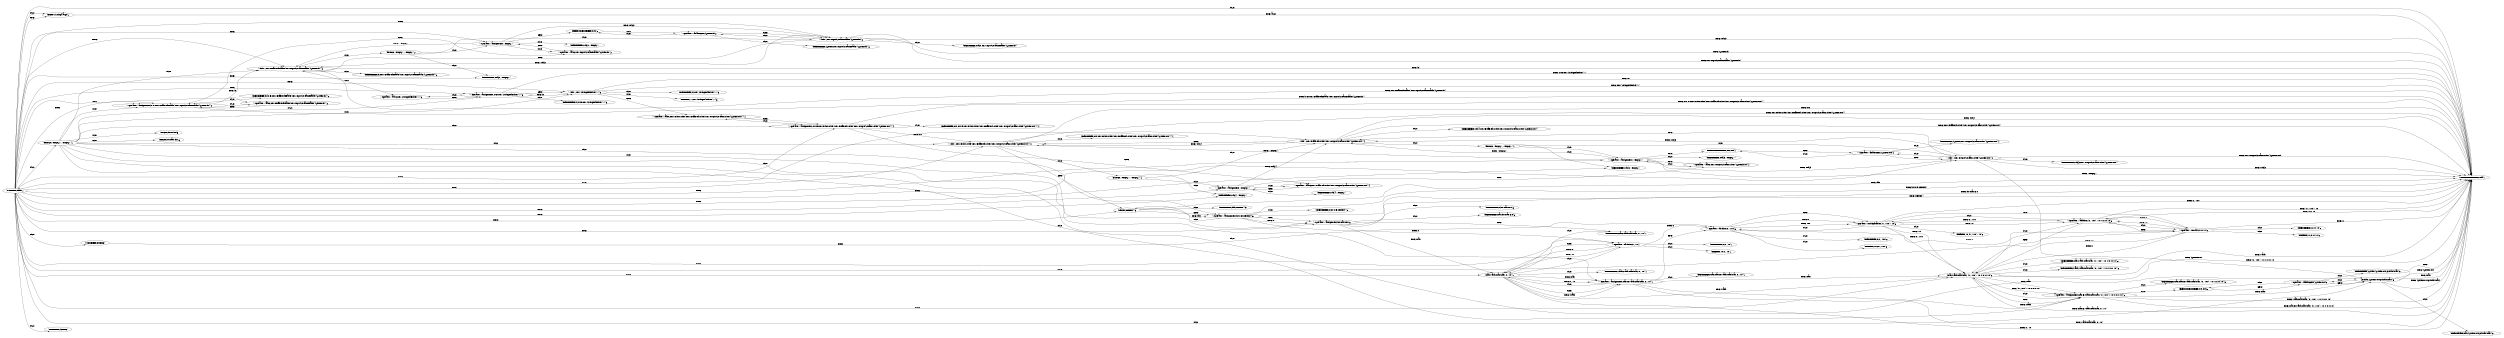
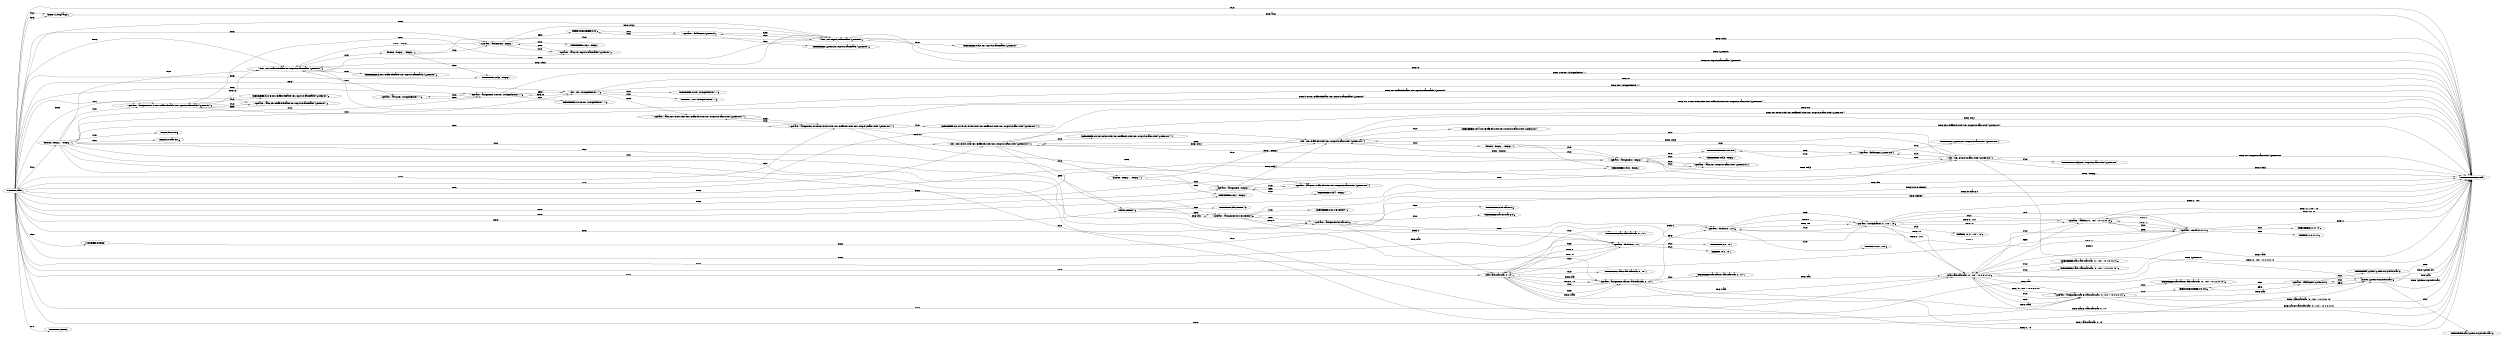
  digraph {
    rankdir=LR
    n1 [label=<(METHOD,main)<SUB>1</SUB>>]
    n2 [label=<(PARAM,String[] args)<SUB>1</SUB>>]
    n3 [label=<(BLOCK,&lt;empty&gt;,&lt;empty&gt;)<SUB>1</SUB>>]
    n4 [label=<(&lt;operator&gt;.assignment,in = new BufferedReader(new InputStreamReader(System.in)))<SUB>2</SUB>>]
    n5 [label=<(&lt;operator&gt;.alloc,new BufferedReader(new InputStreamReader(System.in)))<SUB>2</SUB>>]
    n6 [label=<(&lt;init&gt;,new BufferedReader(new InputStreamReader(System.in)))<SUB>2</SUB>>]
    n7 [label=<(&lt;operator&gt;.assignment,&lt;empty&gt;)>]
    n8 [label=<(&lt;init&gt;,new InputStreamReader(System.in))<SUB>2</SUB>>]
    n9 [label=<(IDENTIFIER,$obj0,&lt;empty&gt;)>]
    n10 [label=<(&lt;operator&gt;.assignment,st = new StringTokenizer(&quot;&quot;))<SUB>3</SUB>>]
    n11 [label=<(&lt;init&gt;,new StringTokenizer(&quot;&quot;))<SUB>3</SUB>>]
    n12 [label=<(&lt;operator&gt;.assignment,out = new PrintWriter(new BufferedWriter(new OutputStreamWriter(System.out))))<SUB>4</SUB>>]
    n13 [label=<(&lt;init&gt;,new PrintWriter(new BufferedWriter(new OutputStreamWriter(System.out))))<SUB>4</SUB>>]
    n14 [label=<(&lt;operator&gt;.assignment,&lt;empty&gt;)>]
    n15 [label=<(&lt;init&gt;,new BufferedWriter(new OutputStreamWriter(System.out)))<SUB>4</SUB>>]
    n16 [label=<(&lt;operator&gt;.assignment,&lt;empty&gt;)>]
    n17 [label=<(&lt;init&gt;,new OutputStreamWriter(System.out))<SUB>4</SUB>>]
    n18 [label=<(IDENTIFIER,$obj3,&lt;empty&gt;)>]
    n19 [label=<(IDENTIFIER,$obj4,&lt;empty&gt;)>]
    n20 [label=<(nextInt,nextInt())<SUB>5</SUB>>]
    n21 [label=<(&lt;operator&gt;.assignment,int max = n)<SUB>6</SUB>>]
    n22 [label=<(max,Math.max(max, n / 10))<SUB>7</SUB>>]
    n23 [label=<(&lt;operator&gt;.division,n / 10)<SUB>7</SUB>>]
    n24 [label=<(max,Math.max(max, (n / 100) * 10 + n % 10))<SUB>8</SUB>>]
    n25 [label=<(&lt;operator&gt;.multiplication,(n / 100) * 10)<SUB>8</SUB>>]
    n26 [label=<(&lt;operator&gt;.modulo,n % 10)<SUB>8</SUB>>]
    n27 [label=<(println,System.out.println(max))<SUB>9</SUB>>]
    n28 [label=<(MODIFIER,PUBLIC)>]
    n29 [label=<(MODIFIER,STATIC)>]
    n30 [label=<(METHOD_RETURN,void)<SUB>1</SUB>>]
    n31 [label=<(LOCAL,int n: int)<SUB>5</SUB>>]
    n32 [label=<(&lt;operator&gt;.assignment,int n = nextInt())<SUB>5</SUB>>]
    n33 [label=<(LOCAL,int max: int)<SUB>6</SUB>>]
    n34 [label=<(&lt;operator&gt;.assignment,max = Math.max(max, n / 10))<SUB>7</SUB>>]
    n35 [label=<(&lt;operator&gt;.assignment,max = Math.max(max, (n / 100) * 10 + n % 10))<SUB>8</SUB>>]
    n36 [label=<(IDENTIFIER,in,in = new BufferedReader(new InputStreamReader(System.in)))<SUB>2</SUB>>]
    n37 [label=<(&lt;operator&gt;.alloc,new InputStreamReader(System.in))<SUB>2</SUB>>]
    n38 [label=<(IDENTIFIER,in,new BufferedReader(new InputStreamReader(System.in)))<SUB>2</SUB>>]
    n39 [label=<(BLOCK,&lt;empty&gt;,&lt;empty&gt;)<SUB>2</SUB>>]
    n40 [label=<(&lt;operator&gt;.alloc,new StringTokenizer(&quot;&quot;))<SUB>3</SUB>>]
    n41 [label=<(IDENTIFIER,$obj0,&lt;empty&gt;)>]
    n42 [label=<(FIELD_IDENTIFIER,in,in)<SUB>2</SUB>>]
    n43 [label=<(IDENTIFIER,$obj0,new InputStreamReader(System.in))>]
    n44 [label=<(&lt;operator&gt;.fieldAccess,System.in)<SUB>2</SUB>>]
    n45 [label=<(IDENTIFIER,st,st = new StringTokenizer(&quot;&quot;))<SUB>3</SUB>>]
    n46 [label=<(IDENTIFIER,st,new StringTokenizer(&quot;&quot;))<SUB>3</SUB>>]
    n47 [label=<(LITERAL,&quot;&quot;,new StringTokenizer(&quot;&quot;))<SUB>3</SUB>>]
    n48 [label=<(&lt;operator&gt;.alloc,new PrintWriter(new BufferedWriter(new OutputStreamWriter(System.out))))<SUB>4</SUB>>]
    n49 [label=<(IDENTIFIER,out,out = new PrintWriter(new BufferedWriter(new OutputStreamWriter(System.out))))<SUB>4</SUB>>]
    n50 [label=<(&lt;operator&gt;.alloc,new BufferedWriter(new OutputStreamWriter(System.out)))<SUB>4</SUB>>]
    n51 [label=<(IDENTIFIER,out,new PrintWriter(new BufferedWriter(new OutputStreamWriter(System.out))))<SUB>4</SUB>>]
    n52 [label=<(BLOCK,&lt;empty&gt;,&lt;empty&gt;)<SUB>4</SUB>>]
    n53 [label=<(IDENTIFIER,$obj4,&lt;empty&gt;)>]
    n54 [label=<(&lt;operator&gt;.alloc,new OutputStreamWriter(System.out))<SUB>4</SUB>>]
    n55 [label=<(IDENTIFIER,$obj4,new BufferedWriter(new OutputStreamWriter(System.out)))>]
    n56 [label=<(BLOCK,&lt;empty&gt;,&lt;empty&gt;)<SUB>4</SUB>>]
    n57 [label=<(IDENTIFIER,$obj3,&lt;empty&gt;)>]
    n58 [label=<(FIELD_IDENTIFIER,out,out)<SUB>4</SUB>>]
    n59 [label=<(IDENTIFIER,$obj3,new OutputStreamWriter(System.out))>]
    n60 [label=<(&lt;operator&gt;.fieldAccess,System.out)<SUB>4</SUB>>]
    n61 [label=<(IDENTIFIER,this,nextInt())<SUB>5</SUB>>]
    n62 [label=<(IDENTIFIER,max,int max = n)<SUB>6</SUB>>]
    n63 [label=<(IDENTIFIER,n,int max = n)<SUB>6</SUB>>]
    n64 [label=<(IDENTIFIER,Math,Math.max(max, n / 10))<SUB>7</SUB>>]
    n65 [label=<(IDENTIFIER,max,Math.max(max, n / 10))<SUB>7</SUB>>]
    n66 [label=<(&lt;operator&gt;.division,n / 100)<SUB>8</SUB>>]
    n67 [label=<(IDENTIFIER,n,n / 10)<SUB>7</SUB>>]
    n68 [label=<(LITERAL,10,n / 10)<SUB>7</SUB>>]
    n69 [label=<(IDENTIFIER,Math,Math.max(max, (n / 100) * 10 + n % 10))<SUB>8</SUB>>]
    n70 [label=<(IDENTIFIER,max,Math.max(max, (n / 100) * 10 + n % 10))<SUB>8</SUB>>]
    n71 [label=<(&lt;operator&gt;.addition,(n / 100) * 10 + n % 10)<SUB>8</SUB>>]
    n72 [label=<(LITERAL,10,(n / 100) * 10)<SUB>8</SUB>>]
-   n73 [label=<(IDENTIFIER,n,n / 100)<SUB>8</SUB>>]
    n74 [label=<(LITERAL,100,n / 100)<SUB>8</SUB>>]
    n75 [label=<(IDENTIFIER,n,n % 10)<SUB>8</SUB>>]
    n76 [label=<(LITERAL,10,n % 10)<SUB>8</SUB>>]
    n77 [label=<(&lt;operator&gt;.fieldAccess,System.out)<SUB>9</SUB>>]
    n78 [label=<(IDENTIFIER,max,System.out.println(max))<SUB>9</SUB>>]
    n79 [label=<(IDENTIFIER,n,int n = nextInt())<SUB>5</SUB>>]
    n80 [label=<(IDENTIFIER,max,max = Math.max(max, n / 10))<SUB>7</SUB>>]
    n81 [label=<(IDENTIFIER,max,max = Math.max(max, (n / 100) * 10 + n % 10))<SUB>8</SUB>>]
    n82 [label=<(FIELD_IDENTIFIER,out,out)<SUB>9</SUB>>]
    n83 [label=<(IDENTIFIER,System,new InputStreamReader(System.in))<SUB>2</SUB>>]
    n84 [label=<(IDENTIFIER,System,new OutputStreamWriter(System.out))<SUB>4</SUB>>]
    n85 [label=<(IDENTIFIER,System,System.out.println(max))<SUB>9</SUB>>]
    n1 -> n2 [label="AST: "]
    n1 -> n2 [label="DDG: "]
    n1 -> n3 [label="AST: "]
    n1 -> n4 [label="DDG: "]
    n1 -> n5 [label="CFG: "]
    n1 -> n6 [label="DDG: "]
    n1 -> n7 [label="DDG: "]
    n1 -> n8 [label="DDG: "]
    n1 -> n9 [label="DDG: "]
    n1 -> n10 [label="DDG: "]
    n1 -> n11 [label="DDG: "]
    n1 -> n12 [label="DDG: "]
    n1 -> n13 [label="DDG: "]
    n1 -> n14 [label="DDG: "]
    n1 -> n15 [label="DDG: "]
    n1 -> n16 [label="DDG: "]
    n1 -> n17 [label="DDG: "]
    n1 -> n18 [label="DDG: "]
    n1 -> n19 [label="DDG: "]
    n1 -> n20 [label="DDG: "]
    n1 -> n21 [label="DDG: "]
    n1 -> n22 [label="DDG: "]
    n1 -> n23 [label="DDG: "]
    n1 -> n24 [label="DDG: "]
+   n1 -> n25 [label="DDG: "]
    n1 -> n26 [label="DDG: "]
-   n1 -> n27 [label="AST: "]
+   n1 -> n27 [label="DDG: "]
    n1 -> n28 [label="AST: "]
-   n1 -> n29 [label="AST: "]
+   n1 -> n29 [label="CFG: "]
    n1 -> n30 [label="AST: "]
    n2 -> n30 [label="DDG: args"]
    n3 -> n4 [label="AST: "]
    n3 -> n6 [label="AST: "]
    n3 -> n10 [label="AST: "]
    n3 -> n11 [label="AST: "]
    n3 -> n12 [label="AST: "]
    n3 -> n13 [label="AST: "]
    n3 -> n21 [label="AST: "]
    n3 -> n27 [label="AST: "]
    n3 -> n31 [label="AST: "]
    n3 -> n32 [label="AST: "]
    n3 -> n33 [label="AST: "]
    n3 -> n34 [label="AST: "]
    n3 -> n35 [label="AST: "]
    n4 -> n5 [label="AST: "]
    n4 -> n6 [label="DDG: in"]
    n4 -> n30 [label="DDG: in = new BufferedReader(new InputStreamReader(System.in))"]
    n4 -> n36 [label="AST: "]
    n4 -> n37 [label="CFG: "]
    n5 -> n4 [label="CFG: "]
    n6 -> n30 [label="DDG: in"]
    n6 -> n30 [label="DDG: new BufferedReader(new InputStreamReader(System.in))"]
    n6 -> n38 [label="AST: "]
    n6 -> n39 [label="AST: "]
    n6 -> n40 [label="CFG: "]
    n7 -> n6 [label="DDG: &lt;empty&gt;"]
    n7 -> n8 [label="DDG: $obj0"]
    n7 -> n37 [label="AST: "]
    n7 -> n41 [label="AST: "]
    n7 -> n42 [label="CFG: "]
    n8 -> n6 [label="CFG: "]
    n8 -> n6 [label="DDG: $obj0"]
    n8 -> n30 [label="DDG: $obj0"]
    n8 -> n30 [label="DDG: System.in"]
    n8 -> n30 [label="DDG: new InputStreamReader(System.in)"]
    n8 -> n43 [label="AST: "]
    n8 -> n44 [label="AST: "]
    n10 -> n11 [label="CFG: "]
    n10 -> n11 [label="DDG: st"]
    n10 -> n30 [label="DDG: st = new StringTokenizer(&quot;&quot;)"]
    n10 -> n40 [label="AST: "]
    n10 -> n45 [label="AST: "]
    n11 -> n30 [label="DDG: st"]
    n11 -> n30 [label="DDG: new StringTokenizer(&quot;&quot;)"]
    n11 -> n46 [label="AST: "]
    n11 -> n47 [label="AST: "]
    n11 -> n48 [label="CFG: "]
    n12 -> n13 [label="DDG: out"]
    n12 -> n30 [label="DDG: out = new PrintWriter(new BufferedWriter(new OutputStreamWriter(System.out)))"]
    n12 -> n48 [label="AST: "]
    n12 -> n49 [label="AST: "]
    n12 -> n50 [label="CFG: "]
    n13 -> n20 [label="CFG: "]
    n13 -> n30 [label="DDG: out"]
    n13 -> n30 [label="DDG: new PrintWriter(new BufferedWriter(new OutputStreamWriter(System.out)))"]
    n13 -> n51 [label="AST: "]
    n13 -> n52 [label="AST: "]
    n14 -> n15 [label="DDG: $obj4"]
    n14 -> n50 [label="AST: "]
    n14 -> n53 [label="AST: "]
    n14 -> n54 [label="CFG: "]
    n15 -> n13 [label="CFG: "]
    n15 -> n13 [label="DDG: $obj4"]
    n15 -> n30 [label="DDG: $obj4"]
    n15 -> n30 [label="DDG: new BufferedWriter(new OutputStreamWriter(System.out))"]
    n15 -> n55 [label="AST: "]
    n15 -> n56 [label="AST: "]
    n16 -> n13 [label="DDG: &lt;empty&gt;"]
    n16 -> n15 [label="DDG: &lt;empty&gt;"]
    n16 -> n17 [label="DDG: $obj3"]
    n16 -> n30 [label="DDG: &lt;empty&gt;"]
    n16 -> n54 [label="AST: "]
    n16 -> n57 [label="AST: "]
    n16 -> n58 [label="CFG: "]
    n17 -> n15 [label="CFG: "]
    n17 -> n15 [label="DDG: $obj3"]
    n17 -> n27 [label="DDG: System.out"]
    n17 -> n30 [label="DDG: $obj3"]
    n17 -> n30 [label="DDG: new OutputStreamWriter(System.out)"]
    n17 -> n59 [label="AST: "]
    n17 -> n60 [label="AST: "]
    n20 -> n30 [label="DDG: this"]
    n20 -> n32 [label="CFG: "]
    n20 -> n32 [label="DDG: this"]
    n20 -> n61 [label="AST: "]
    n21 -> n22 [label="DDG: max"]
-   n21 -> n65 [label="CFG: "]
+   n21 -> n23 [label="CFG: "]
    n21 -> n30 [label="DDG: int max = n"]
    n21 -> n62 [label="AST: "]
    n21 -> n63 [label="AST: "]
    n22 -> n23 [label="AST: "]
    n22 -> n24 [label="DDG: Math"]
    n22 -> n30 [label="DDG: n / 10"]
    n22 -> n34 [label="CFG: "]
    n22 -> n34 [label="DDG: Math"]
    n22 -> n34 [label="DDG: max"]
    n22 -> n34 [label="DDG: n / 10"]
    n22 -> n64 [label="AST: "]
    n22 -> n65 [label="AST: "]
    n23 -> n22 [label="CFG: "]
    n23 -> n22 [label="DDG: n"]
    n23 -> n22 [label="DDG: 10"]
    n23 -> n66 [label="DDG: n"]
    n23 -> n67 [label="AST: "]
    n23 -> n68 [label="AST: "]
    n24 -> n30 [label="DDG: Math"]
    n24 -> n30 [label="DDG: (n / 100) * 10 + n % 10"]
    n24 -> n35 [label="CFG: "]
    n24 -> n35 [label="DDG: Math"]
    n24 -> n35 [label="DDG: max"]
    n24 -> n35 [label="DDG: (n / 100) * 10 + n % 10"]
    n24 -> n69 [label="AST: "]
    n24 -> n70 [label="AST: "]
    n24 -> n71 [label="AST: "]
    n25 -> n24 [label="DDG: n / 100"]
    n25 -> n24 [label="DDG: 10"]
    n25 -> n26 [label="CFG: "]
    n25 -> n30 [label="DDG: n / 100"]
    n25 -> n66 [label="AST: "]
    n25 -> n71 [label="DDG: n / 100"]
    n25 -> n71 [label="DDG: 10"]
    n25 -> n72 [label="AST: "]
    n26 -> n24 [label="DDG: n"]
    n26 -> n24 [label="DDG: 10"]
    n26 -> n30 [label="DDG: n"]
    n26 -> n71 [label="CFG: "]
    n26 -> n71 [label="DDG: n"]
    n26 -> n71 [label="DDG: 10"]
    n26 -> n75 [label="AST: "]
    n26 -> n76 [label="AST: "]
    n27 -> n30 [label="CFG: "]
    n27 -> n30 [label="DDG: System.out"]
    n27 -> n30 [label="DDG: max"]
    n27 -> n30 [label="DDG: System.out.println(max)"]
    n27 -> n77 [label="AST: "]
    n27 -> n78 [label="AST: "]
    n28 -> n66 [label="DDG: "]
-   n32 -> n20 [label="AST: "]
    n32 -> n21 [label="CFG: "]
    n32 -> n21 [label="DDG: n"]
    n32 -> n23 [label="DDG: n"]
    n32 -> n30 [label="DDG: nextInt()"]
    n32 -> n30 [label="DDG: int n = nextInt()"]
    n32 -> n79 [label="AST: "]
    n34 -> n22 [label="AST: "]
    n34 -> n24 [label="DDG: max"]
    n34 -> n30 [label="DDG: Math.max(max, n / 10)"]
    n34 -> n30 [label="DDG: max = Math.max(max, n / 10)"]
    n34 -> n66 [label="CFG: "]
    n34 -> n80 [label="AST: "]
    n35 -> n24 [label="AST: "]
    n35 -> n27 [label="DDG: max"]
    n35 -> n30 [label="DDG: Math.max(max, (n / 100) * 10 + n % 10)"]
    n35 -> n30 [label="DDG: max = Math.max(max, (n / 100) * 10 + n % 10)"]
    n35 -> n81 [label="AST: "]
    n35 -> n82 [label="CFG: "]
    n37 -> n7 [label="CFG: "]
    n39 -> n7 [label="AST: "]
    n39 -> n8 [label="AST: "]
    n39 -> n9 [label="AST: "]
    n40 -> n10 [label="CFG: "]
    n42 -> n44 [label="CFG: "]
    n44 -> n8 [label="CFG: "]
    n44 -> n42 [label="AST: "]
    n44 -> n83 [label="AST: "]
    n48 -> n12 [label="CFG: "]
    n50 -> n14 [label="CFG: "]
    n52 -> n14 [label="AST: "]
    n52 -> n15 [label="AST: "]
    n52 -> n19 [label="AST: "]
    n54 -> n16 [label="CFG: "]
    n56 -> n16 [label="AST: "]
    n56 -> n17 [label="AST: "]
    n56 -> n18 [label="AST: "]
    n58 -> n60 [label="CFG: "]
    n60 -> n17 [label="CFG: "]
    n60 -> n58 [label="AST: "]
    n60 -> n84 [label="AST: "]
    n66 -> n25 [label="CFG: "]
    n66 -> n25 [label="DDG: n"]
    n66 -> n25 [label="DDG: 100"]
    n66 -> n26 [label="DDG: n"]
-   n66 -> n73 [label="AST: "]
    n66 -> n74 [label="AST: "]
    n71 -> n24 [label="CFG: "]
    n71 -> n25 [label="AST: "]
    n71 -> n26 [label="AST: "]
    n71 -> n30 [label="DDG: (n / 100) * 10"]
    n71 -> n30 [label="DDG: n % 10"]
    n77 -> n27 [label="CFG: "]
    n77 -> n82 [label="AST: "]
    n77 -> n85 [label="AST: "]
    n82 -> n77 [label="CFG: "]
  }
